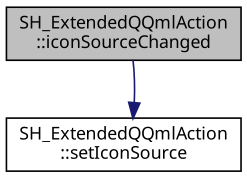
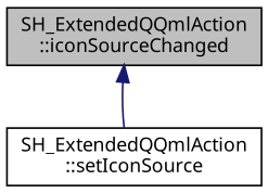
  digraph {
    rankdir=TB
    node [color=black fontname=Verdana fontsize=11 shape=record]
    n1 [fillcolor=grey75 fontcolor=black height=0.2 label="SH_ExtendedQQmlAction\l::iconSourceChanged" style=filled width=0.4]
    n2 [height=0.2 label="SH_ExtendedQQmlAction\l::setIconSource" width=0.4]
-   n2 -> n1 [color=midnightblue dir=back fontname=Verdana fontsize=11 labelfontname=Verdana labelfontsize=11 style=solid]
+   n1 -> n2 [color=midnightblue dir=back fontname=Verdana fontsize=11 labelfontname=Verdana labelfontsize=11 style=solid]
  }
